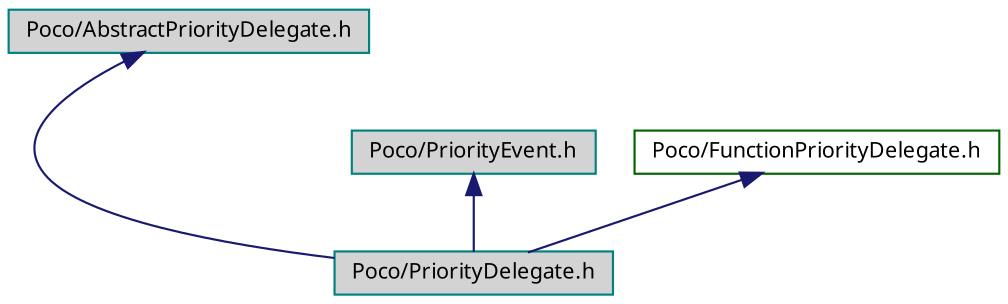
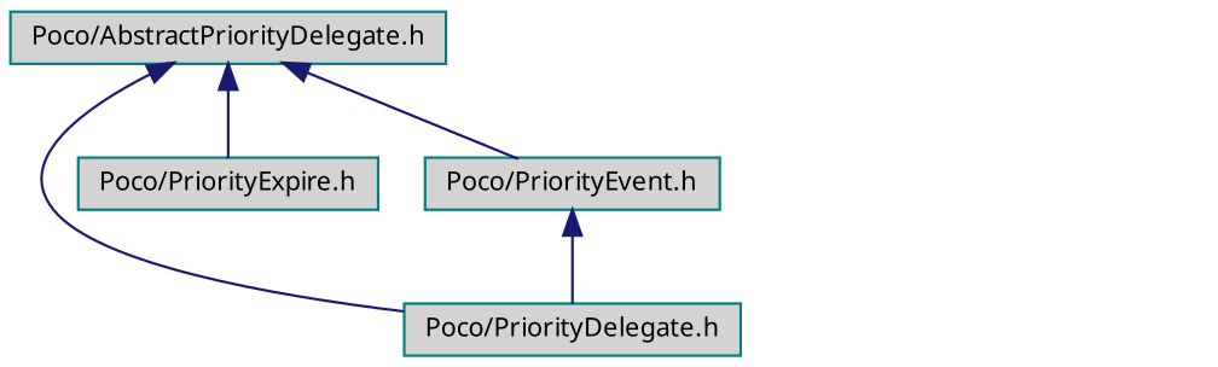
  digraph {
    fontname="Noto Sans"
    node [color=teal fillcolor=lightgrey fontname="Noto Sans" fontsize=10 shape=record style=filled]
    edge [color=midnightblue dir=back fontname="Noto Sans" fontsize=10 labelfontname=Helvetica labelfontsize=10 style=solid]
    n1 [fontcolor=black height=0.2 label="Poco/AbstractPriorityDelegate.h" width=0.4]
    n2 [height=0.2 label="Poco/PriorityDelegate.h" width=0.4]
+   n3 [height=0.2 label="Poco/PriorityExpire.h" width=0.4]
    n4 [height=0.2 label="Poco/PriorityEvent.h" width=0.4]
-   n5 [color=darkgreen fillcolor=white height=0.2 label="Poco/FunctionPriorityDelegate.h" width=0.4]
    n1 -> n2
+   n1 -> n3
+   n1 -> n4
    n4 -> n2
-   n5 -> n2
  }
